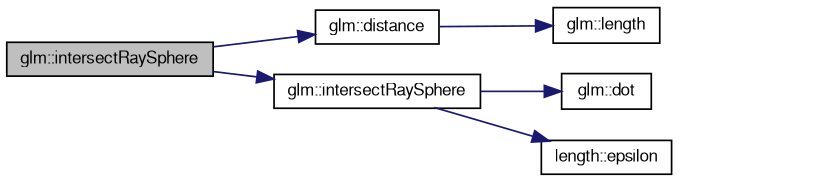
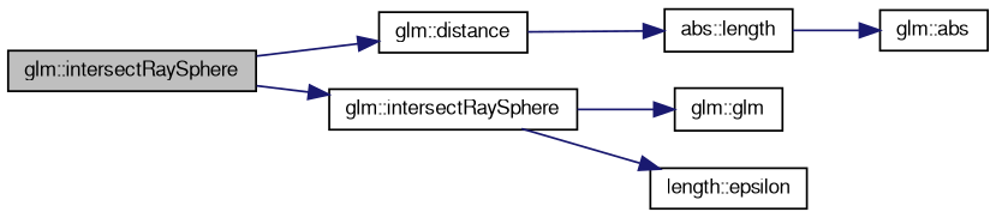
  digraph {
    rankdir=LR
    node [color=black fontname=FreeSans fontsize=10 shape=record]
    edge [color=midnightblue fontname=FreeSans fontsize=10 labelfontname=FreeSans labelfontsize=10 style=solid]
    n1 [fillcolor=grey75 fontcolor=black height=0.2 label="glm::intersectRaySphere" style=filled width=0.4]
    n2 [height=0.2 label="glm::distance" width=0.4]
    n3 [height=0.2 label="glm::intersectRaySphere" width=0.4]
-   n4 [height=0.2 label="glm::length" width=0.4]
-   n5 [height=0.2 label="glm::dot" width=0.4]
+   n4 [height=0.2 label="abs::length" width=0.4]
+   n5 [height=0.2 label="glm::glm" width=0.4]
    n6 [height=0.2 label="length::epsilon" width=0.4]
+   n7 [height=0.2 label="glm::abs" width=0.4]
    n1 -> n2
    n1 -> n3
    n2 -> n4
    n3 -> n5
    n3 -> n6
+   n4 -> n7
  }
